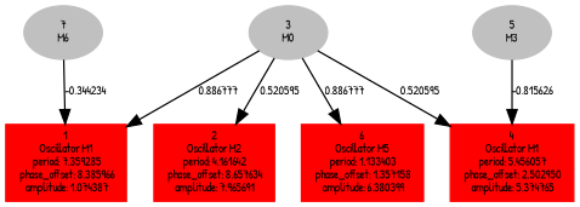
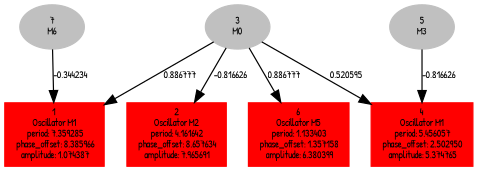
  digraph {
    fontname="Patrick Hand"
    forcelabels=true
    node [color=red fontname="Patrick Hand" fontsize=8 shape=box style=filled]
    edge [fontname="Patrick Hand" fontsize=8]
    n1 [label=<1<BR />Oscillator M1<BR /> period: 7.359285<BR /> phase_offset: 8.385966<BR /> amplitude: 1.074387>]
    n2 [label=<2<BR />Oscillator M2<BR /> period: 4.161642<BR /> phase_offset: 8.657634<BR /> amplitude: 7.965691>]
    n3 [color=grey label=<3<BR/>M0> shape=""]
    n4 [label=<4<BR />Oscillator M1<BR /> period: 5.456057<BR /> phase_offset: 2.502950<BR /> amplitude: 5.374765>]
    n5 [label=<6<BR />Oscillator M5<BR /> period: 1.133403<BR /> phase_offset: 1.357158<BR /> amplitude: 6.380399>]
    n6 [color=grey label=<5<BR/>M3> shape=""]
    n7 [color=grey label=<7<BR/>M6> shape=""]
    n3 -> n1 [label="0.886777 "]
-   n3 -> n2 [label="0.520595 "]
+   n3 -> n2 [label="-0.816626 "]
    n3 -> n4 [label="0.520595 "]
    n3 -> n5 [label="0.886777 "]
-   n6 -> n4 [label="-0.815626 "]
+   n6 -> n4 [label="-0.816626 "]
    n7 -> n1 [label="-0.344234 "]
  }
